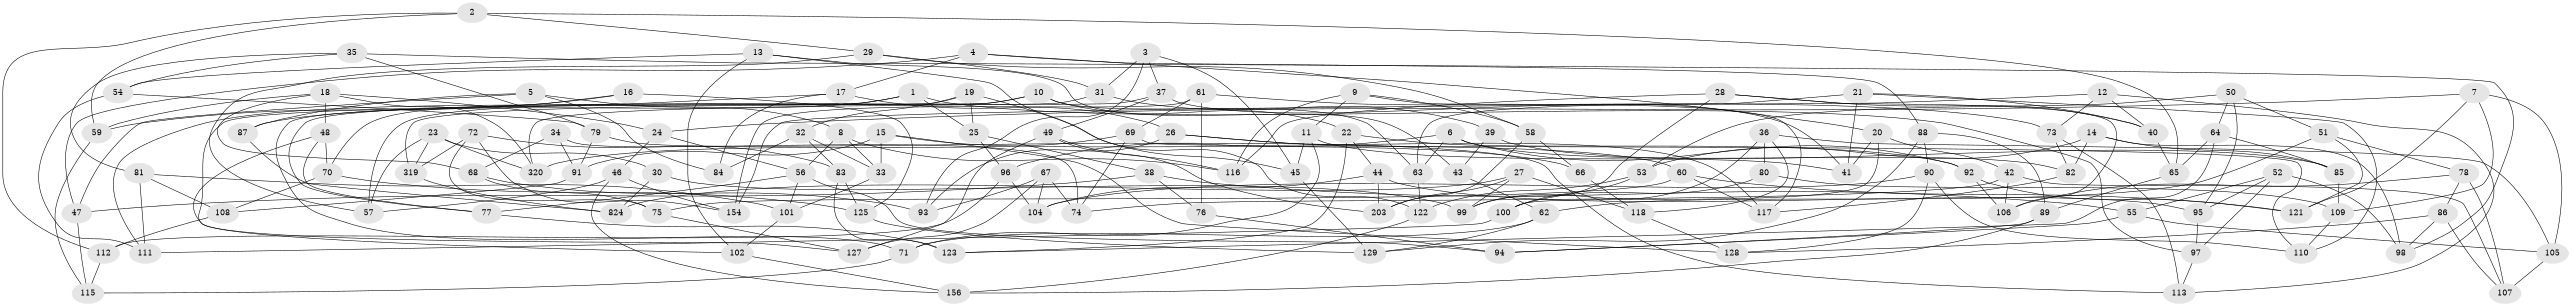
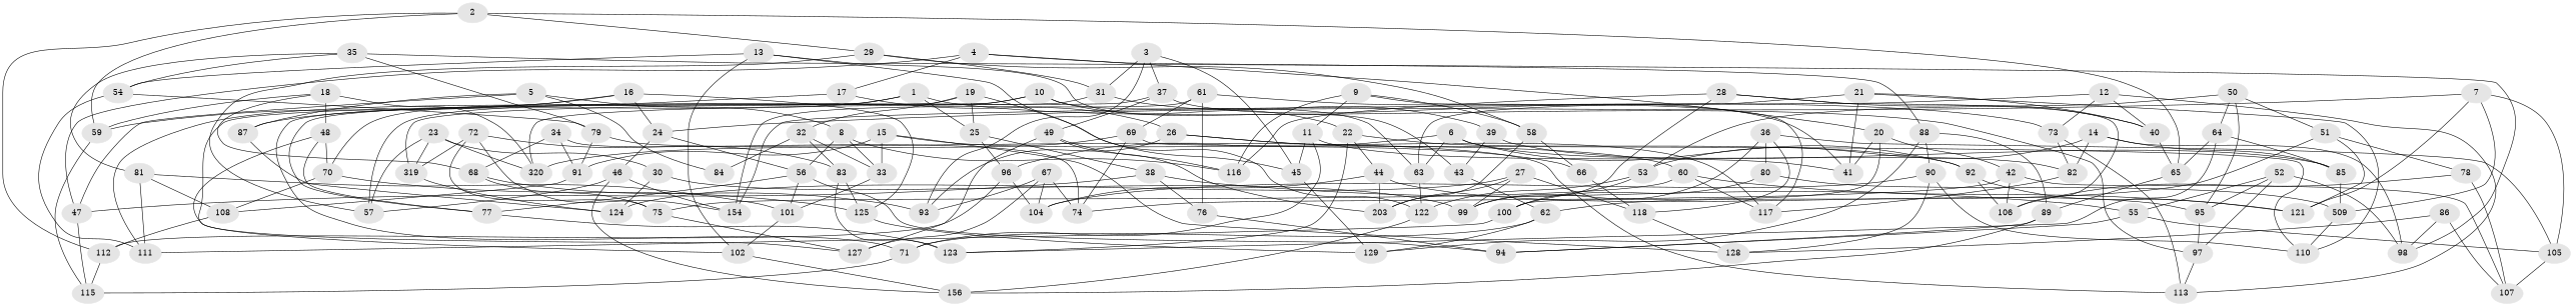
  graph {
    node [color=gray90 style=filled]
    1
    25
    87
    97
    127
    96
    38
-   124 [label=824]
+   124
    113
    2
    29
    59
    65
    112
    31
    58
    57
    115
    89
    3
    37
    45
    93
    n24 [label=320]
    39
    41
    49
    77
    129
    4
    17
    20
    47
    88
    84
    26
    111
    42
    100
    90
    5
    8
    33
    56
    116
    6
    63
    82
    92
    122
    117
    121
    106
    104
    7
    24
    105
-   109
+   109 [label=509]
    46
    107
    110
    101
    94
    9
    11
    71
    66
    n68 [label=203]
    10
    22
    n71 [label=319]
    44
    123
    12
    40
    73
    n77 [label=154]
    13
    43
    54
    102
    62
    79
    n84 [label=156]
    14
    53
    85
    98
    15
    91
    128
    118
    108
    16
    70
    125
    60
    18
    48
    68
    75
    19
    32
    83
    74
    21
    95
    23
    30
    99
    55
    76
    27
    28
    80
    34
    35
    81
    36
    50
    51
    64
    78
    86
    52
    61
    69
    67
    72
    1 -- 25
    1 -- 87
    1 -- 97
    1 -- 127
    25 -- 96
    25 -- 38
    87 -- 124
    97 -- 113
    96 -- 112
    96 -- 104
    38 -- 47
    38 -- 55
    38 -- 76
    2 -- 29
    2 -- 59
    2 -- 65
    2 -- 112
    29 -- 31
    29 -- 58
    29 -- 57
    59 -- 115
    65 -- 89
    112 -- 115
    31 -- n24
    31 -- 39
    58 -- 66
    58 -- n68
    89 -- 94
    89 -- n84
    3 -- 31
    3 -- 37
    3 -- 45
    3 -- 93
    37 -- 41
    37 -- 49
    37 -- 77
    45 -- 129
    39 -- 43
    39 -- 85
    49 -- 127
    49 -- 116
    49 -- n68
    77 -- 123
    4 -- 17
    4 -- 20
    4 -- 47
    4 -- 88
-   17 -- 84
    17 -- 26
    17 -- 111
    20 -- 41
    20 -- 42
    20 -- 100
    47 -- 115
    88 -- 89
    88 -- 129
    88 -- 90
    26 -- 93
    26 -- 117
    26 -- 60
    42 -- 106
    42 -- 107
    42 -- 74
    100 -- 111
    90 -- 104
    90 -- 110
    90 -- 128
    5 -- 87
    5 -- 47
    5 -- 84
    5 -- 8
    8 -- 33
    8 -- 56
    8 -- 116
    33 -- 101
    56 -- 77
    56 -- 101
    56 -- 94
    6 -- 96
    6 -- 63
    6 -- 82
    6 -- 92
    63 -- 122
    82 -- 117
    92 -- 121
    92 -- 106
    122 -- n84
    7 -- 121
    7 -- 24
    7 -- 105
    7 -- 109
    24 -- 56
    24 -- 46
    105 -- 107
    109 -- 110
    46 -- 57
    46 -- n77
    46 -- n84
    101 -- 102
    9 -- 58
    9 -- 116
    9 -- 117
    9 -- 11
    11 -- 45
    11 -- 41
    11 -- 71
    71 -- 115
    66 -- 118
    10 -- 57
    10 -- 63
    10 -- 22
    10 -- n71
    22 -- 92
    22 -- 44
    22 -- 123
    n71 -- 124
    44 -- 104
    44 -- n68
    44 -- 95
    12 -- 113
    12 -- 40
    12 -- 73
    12 -- n77
    40 -- 65
    73 -- 113
    73 -- 82
    13 -- 122
    13 -- 43
    13 -- 54
    13 -- 102
    43 -- 62
    54 -- 111
    54 -- 79
    102 -- n84
    62 -- 129
    62 -- 71
    79 -- 113
    79 -- 91
    14 -- 82
    14 -- 53
    14 -- 85
    14 -- 98
    53 -- 100
    53 -- 122
    85 -- 109
    15 -- 33
    15 -- 66
    15 -- 91
    15 -- 128
    91 -- 108
    118 -- 128
    108 -- 112
    16 -- 59
-   18 -- 24
+   16 -- 24
    16 -- 70
    16 -- 125
    70 -- 108
    70 -- 125
    125 -- 129
    60 -- 117
    60 -- 121
    60 -- 75
    18 -- 59
    18 -- n24
    18 -- 48
    18 -- 68
    48 -- 77
    48 -- 102
    48 -- 70
    68 -- 93
    68 -- 75
    75 -- 127
    19 -- 25
    19 -- 45
    19 -- 71
    19 -- 32
    32 -- 84
    32 -- 33
    32 -- 83
    83 -- 123
    83 -- 125
    21 -- 41
    21 -- 63
    21 -- 110
    21 -- 40
    95 -- 97
    23 -- 57
    23 -- n24
    23 -- n71
    23 -- 30
    30 -- 124
    30 -- 99
    55 -- 105
    55 -- 94
    76 -- 94
    27 -- 124
    27 -- n68
    27 -- 118
    27 -- 99
    28 -- 116
    28 -- 106
    28 -- 40
    28 -- 99
    80 -- 100
    80 -- 109
    34 -- 91
    34 -- 68
    34 -- 74
    35 -- 54
    35 -- 79
    35 -- 98
    35 -- 81
    81 -- 111
    81 -- 101
    81 -- 108
    36 -- 105
    36 -- 118
    36 -- 99
    36 -- 80
    50 -- 53
    50 -- 95
    50 -- 51
    50 -- 64
    51 -- 121
    51 -- 62
    51 -- 78
    64 -- 65
    64 -- 123
    64 -- 85
    78 -- 106
    78 -- 107
-   78 -- 86
    86 -- 107
    86 -- 98
    86 -- 128
    52 -- 97
    52 -- 98
    52 -- 95
    52 -- 55
    61 -- 73
    61 -- n77
    61 -- 76
    61 -- 69
    69 -- n24
    69 -- 110
    69 -- 74
    67 -- 127
    67 -- 93
    67 -- 104
    67 -- 74
    72 -- n71
    72 -- n77
    72 -- 75
    72 -- 83
  }
